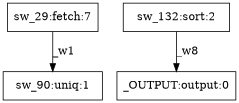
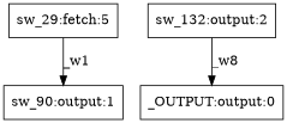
  digraph {
    node [shape=box]
-   n1 [label="sw_29:fetch:7"]
-   n2 [label="sw_90:uniq:1"]
+   n1 [label="sw_29:fetch:5"]
+   n2 [label="sw_90:output:1"]
    n3 [label="_OUTPUT:output:0"]
-   n4 [label="sw_132:sort:2"]
+   n4 [label="sw_132:output:2"]
    n1 -> n2 [label=_w1]
    n4 -> n3 [label=_w8]
  }
